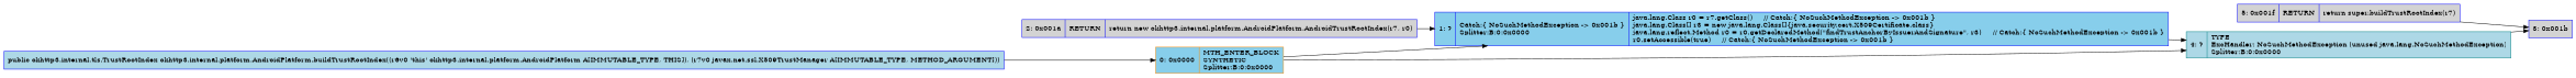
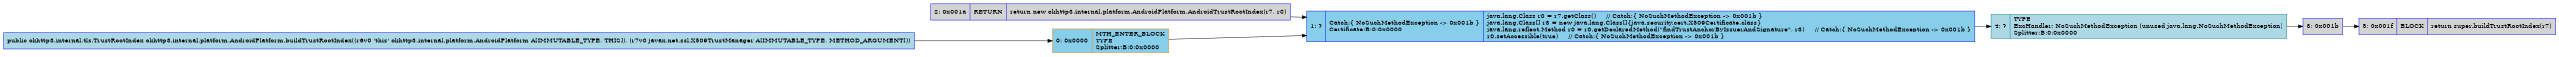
  digraph {
    rankdir=LR
    node [color=blue fillcolor=lightgrey shape=record style=filled]
-   n1 [color=darkorange fillcolor=skyblue label="{0\:\ 0x0000|MTH_ENTER_BLOCK\lSYNTHETIC\lSplitter:B:0:0x0000\l}"]
-   n2 [fillcolor=skyblue label="{1\:\ ?|Catch:\{ NoSuchMethodException \-\> 0x001b \}\lSplitter:B:0:0x0000\l|java.lang.Class r0 = r7.getClass()     \/\/ Catch:\{ NoSuchMethodException \-\> 0x001b \}\ljava.lang.Class[] r3 = new java.lang.Class[]\{java.security.cert.X509Certificate.class\}\ljava.lang.reflect.Method r0 = r0.getDeclaredMethod(\"findTrustAnchorByIssuerAndSignature\", r3)     \/\/ Catch:\{ NoSuchMethodException \-\> 0x001b \}\lr0.setAccessible(true)     \/\/ Catch:\{ NoSuchMethodException \-\> 0x001b \}\l}"]
+   n1 [color=darkorange fillcolor=skyblue label="{0\:\ 0x0000|MTH_ENTER_BLOCK\lTYPE\lSplitter:B:0:0x0000\l}"]
+   n2 [fillcolor=skyblue label="{1\:\ ?|Catch:\{ NoSuchMethodException \-\> 0x001b \}\lCertificate:B:0:0x0000\l|java.lang.Class r0 = r7.getClass()     \/\/ Catch:\{ NoSuchMethodException \-\> 0x001b \}\ljava.lang.Class[] r3 = new java.lang.Class[]\{java.security.cert.X509Certificate.class\}\ljava.lang.reflect.Method r0 = r0.getDeclaredMethod(\"findTrustAnchorByIssuerAndSignature\", r3)     \/\/ Catch:\{ NoSuchMethodException \-\> 0x001b \}\lr0.setAccessible(true)     \/\/ Catch:\{ NoSuchMethodException \-\> 0x001b \}\l}"]
    n3 [color=teal fillcolor=lightblue label="{4\:\ ?|TYPE\lExcHandler: NoSuchMethodException (unused java.lang.NoSuchMethodException)\lSplitter:B:0:0x0000\l}"]
    n4 [label="{3\:\ 0x001b}"]
    n5 [label="{2\:\ 0x001a|RETURN\l|return new okhttp3.internal.platform.AndroidPlatform.AndroidTrustRootIndex(r7, r0)\l}"]
-   n6 [label="{5\:\ 0x001f|RETURN\l|return super.buildTrustRootIndex(r7)\l}"]
+   n6 [label="{5\:\ 0x001f|BLOCK\l|return super.buildTrustRootIndex(r7)\l}"]
    n7 [fillcolor=lightblue label="{public okhttp3.internal.tls.TrustRootIndex okhttp3.internal.platform.AndroidPlatform.buildTrustRootIndex((r6v0 'this' okhttp3.internal.platform.AndroidPlatform A[IMMUTABLE_TYPE, THIS]), (r7v0 javax.net.ssl.X509TrustManager A[IMMUTABLE_TYPE, METHOD_ARGUMENT])) }"]
    n1 -> n2
-   n1 -> n3
    n2 -> n3
    n3 -> n4
-   n6 -> n4
+   n4 -> n6
    n5 -> n2
    n7 -> n1
  }
